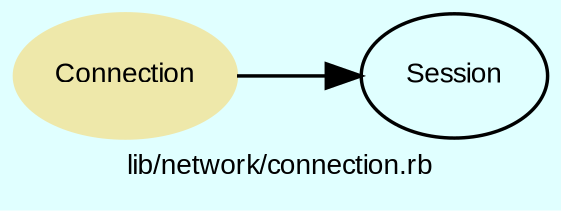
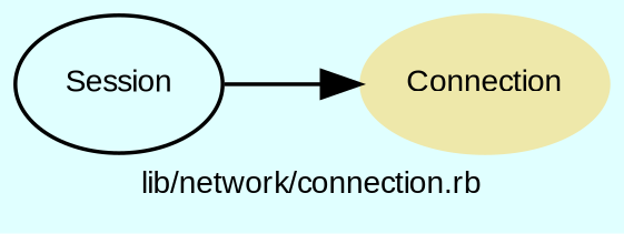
  digraph {
    bgcolor=lightcyan1
    compound=true
    fontname=Arial
    fontsize=8
    label="lib/network/connection.rb"
    rankdir=LR
    node [fontname=Arial fontsize=8]
    n1 [color=palegoldenrod fontcolor=black label=Connection shape=ellipse style=filled]
    n2 [color=black label=Session]
-   n1 -> n2
+   n2 -> n1
  }
